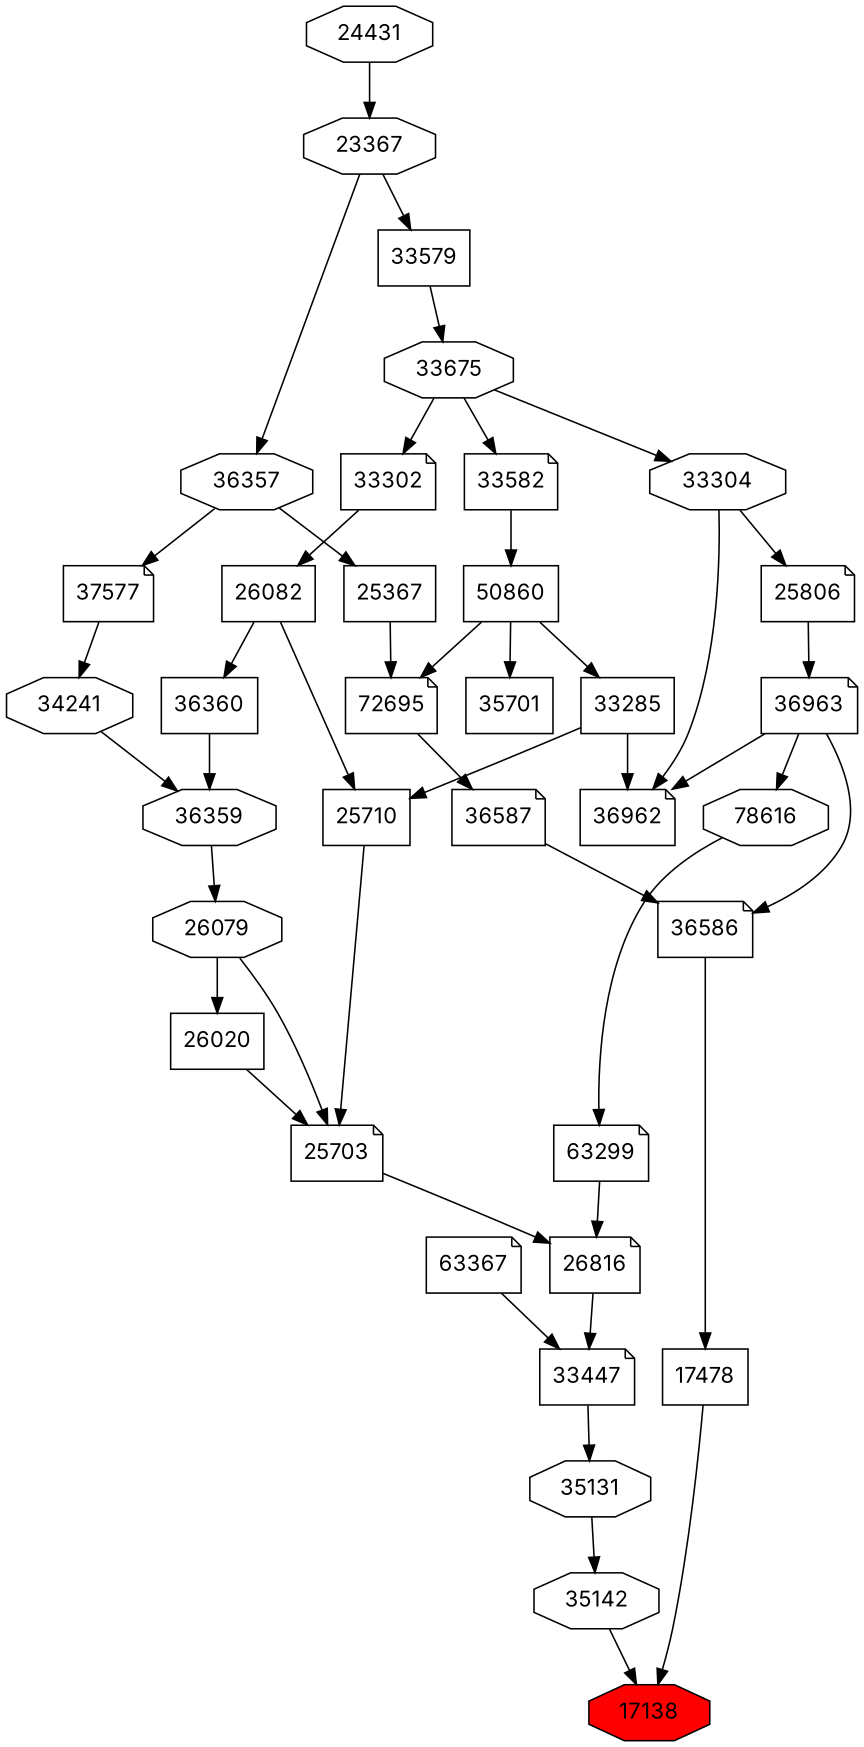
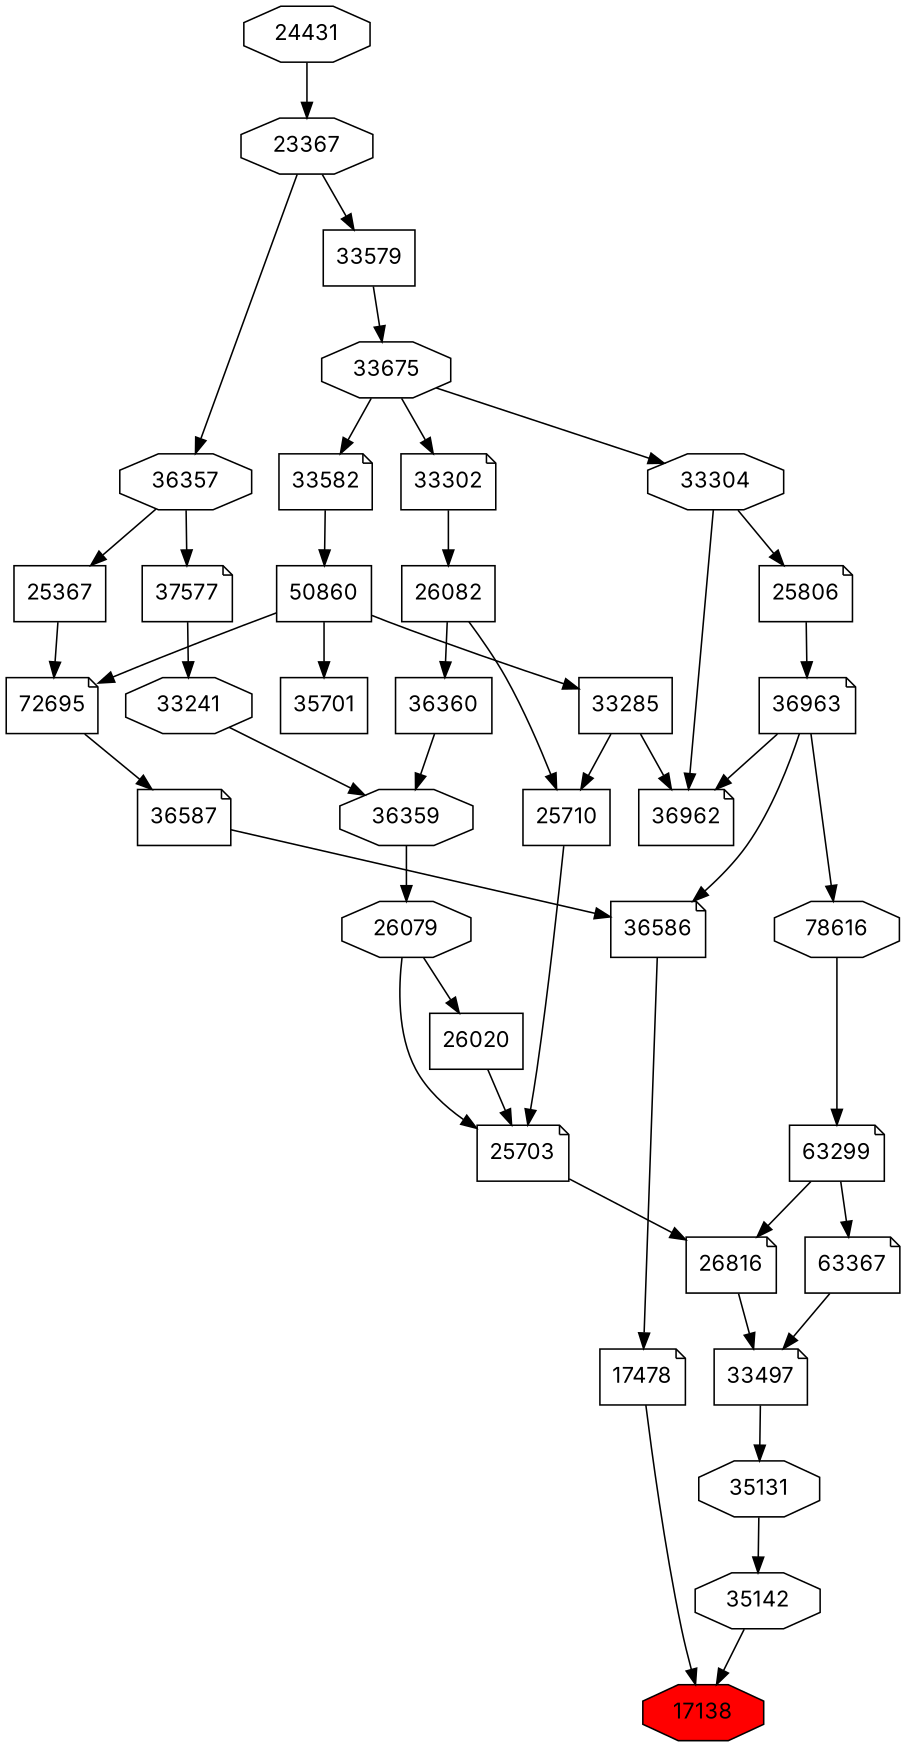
  strict digraph {
    fontname=Inter
    node [fontname=Inter shape=note]
    edge [fontname=Inter]
    n1 [fillcolor=red label=17138 shape=octagon style=filled]
    n2 [label=35142 shape=octagon]
-   n3 [label=17478 shape=box]
+   n3 [label=17478]
    n4 [label=35131 shape=octagon]
    n5 [label=36586]
-   n6 [label=33447]
+   n6 [label=33497]
    n7 [label=36587]
    n8 [label=36963]
    n9 [label=78616 shape=octagon]
    n10 [label=36962]
    n11 [label=63299]
    n12 [label=63367]
    n13 [label=26816]
    n14 [label=72695]
    n15 [label=25806]
    n16 [label=25703]
    n17 [label=50860 shape=box]
    n18 [label=33285 shape=box]
    n19 [label=35701 shape=box]
    n20 [label=25710 shape=box]
    n21 [label=25367 shape=box]
    n22 [label=33304 shape=octagon]
    n23 [label=26020 shape=box]
    n24 [label=26079 shape=octagon]
    n25 [label=33582]
    n26 [label=36357 shape=octagon]
    n27 [label=37577]
-   n28 [label=34241 shape=octagon]
+   n28 [label=33241 shape=octagon]
    n29 [label=33675 shape=octagon]
    n30 [label=33302]
    n31 [label=26082 shape=box]
    n32 [label=36359 shape=octagon]
    n33 [label=36360 shape=box]
    n34 [label=23367 shape=octagon]
    n35 [label=33579 shape=box]
    n36 [label=24431 shape=octagon]
    n2 -> n1
    n3 -> n1
    n4 -> n2
    n5 -> n3
    n6 -> n4
    n7 -> n5
    n8 -> n5
    n8 -> n9
    n8 -> n10
    n9 -> n11
+   n11 -> n12
    n11 -> n13
    n12 -> n6
    n13 -> n6
    n14 -> n7
    n15 -> n8
    n16 -> n13
    n17 -> n14
    n17 -> n18
    n17 -> n19
    n18 -> n10
    n18 -> n20
    n20 -> n16
    n21 -> n14
    n22 -> n10
    n22 -> n15
    n23 -> n16
    n24 -> n16
    n24 -> n23
    n25 -> n17
    n26 -> n21
    n26 -> n27
    n27 -> n28
    n28 -> n32
    n29 -> n22
    n29 -> n25
    n29 -> n30
    n30 -> n31
    n31 -> n20
    n31 -> n33
    n32 -> n24
    n33 -> n32
    n34 -> n26
    n34 -> n35
    n35 -> n29
    n36 -> n34
  }
